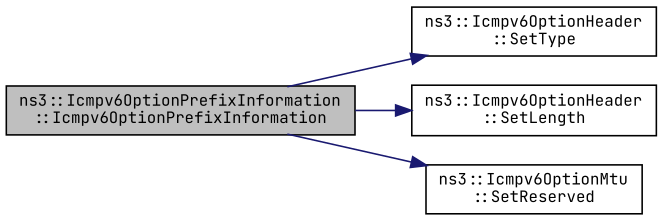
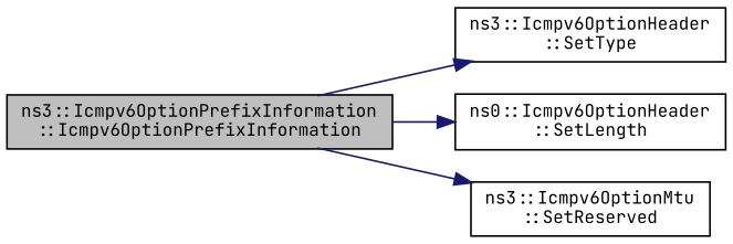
  digraph {
    rankdir=LR
    fontname="JetBrains Mono"
    node [color=black fillcolor=white fontname="JetBrains Mono" fontsize=10 shape=record style=filled]
    edge [color=midnightblue fontname="JetBrains Mono" fontsize=10 labelfontname=Helvetica labelfontsize=10 style=solid]
    n1 [fillcolor=grey75 fontcolor=black height=0.2 label="ns3::Icmpv6OptionPrefixInformation\l::Icmpv6OptionPrefixInformation" width=0.4]
    n2 [height=0.2 label="ns3::Icmpv6OptionHeader\l::SetType" width=0.4]
-   n3 [height=0.2 label="ns3::Icmpv6OptionHeader\l::SetLength" width=0.4]
+   n3 [height=0.2 label="ns0::Icmpv6OptionHeader\l::SetLength" width=0.4]
    n4 [height=0.2 label="ns3::Icmpv6OptionMtu\l::SetReserved" width=0.4]
    n1 -> n2
    n1 -> n3
    n1 -> n4
  }
